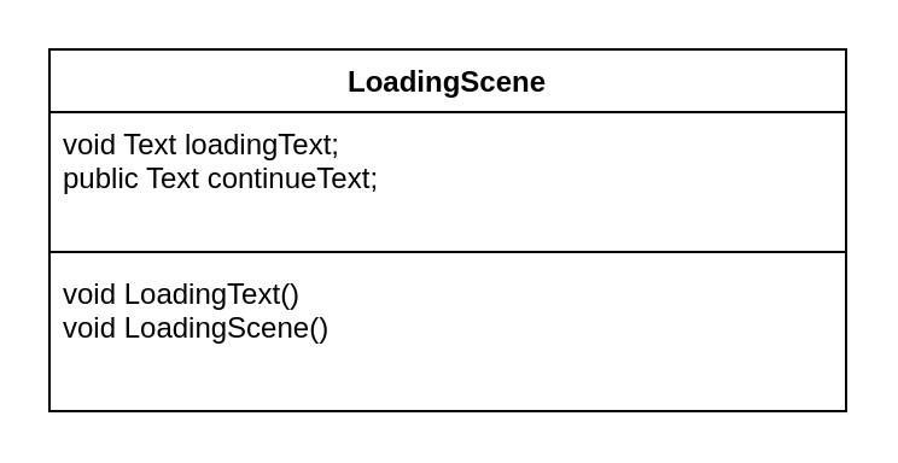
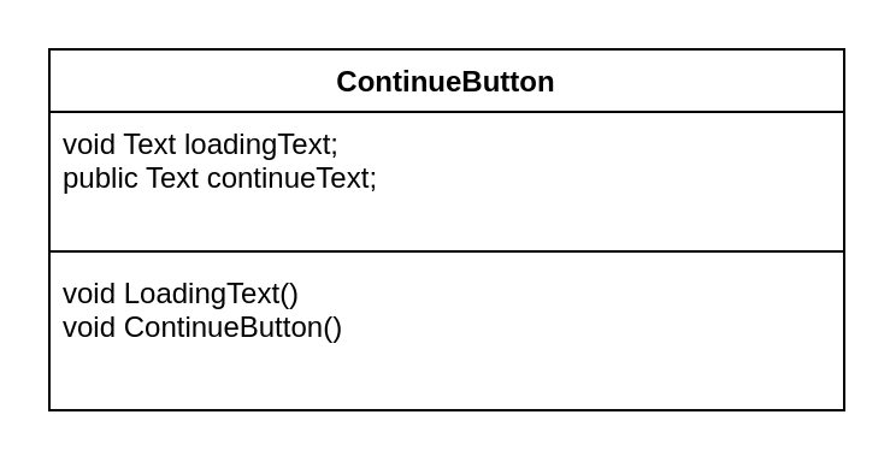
  <mxCell id="0" />
  <mxCell id="1" parent="0" />
- <mxCell id="2" value="LoadingScene" style="swimlane;fontStyle=1;align=center;verticalAlign=top;childLayout=stackLayout;horizontal=1;startSize=26;horizontalStack=0;resizeParent=1;resizeParentMax=0;resizeLast=0;collapsible=1;marginBottom=0;" vertex="1" parent="1"><mxGeometry x="20" y="20" width="330" height="150" as="geometry" /></mxCell>
+ <mxCell id="2" value="ContinueButton" style="swimlane;fontStyle=1;align=center;verticalAlign=top;childLayout=stackLayout;horizontal=1;startSize=26;horizontalStack=0;resizeParent=1;resizeParentMax=0;resizeLast=0;collapsible=1;marginBottom=0;" vertex="1" parent="1"><mxGeometry x="20" y="20" width="330" height="150" as="geometry" /></mxCell>
  <mxCell id="3" value="void Text loadingText;&#10;public Text continueText;" style="text;strokeColor=none;fillColor=none;align=left;verticalAlign=top;spacingLeft=4;spacingRight=4;overflow=hidden;rotatable=0;points=[[0,0.5],[1,0.5]];portConstraint=eastwest;" vertex="1" parent="2"><mxGeometry y="26" width="330" height="54" as="geometry" /></mxCell>
  <mxCell id="4" value="" style="line;strokeWidth=1;fillColor=none;align=left;verticalAlign=middle;spacingTop=-1;spacingLeft=3;spacingRight=3;rotatable=0;labelPosition=right;points=[];portConstraint=eastwest;" vertex="1" parent="2"><mxGeometry y="80" width="330" height="8" as="geometry" /></mxCell>
- <mxCell id="5" value="void LoadingText()&#10;void LoadingScene()" style="text;strokeColor=none;fillColor=none;align=left;verticalAlign=top;spacingLeft=4;spacingRight=4;overflow=hidden;rotatable=0;points=[[0,0.5],[1,0.5]];portConstraint=eastwest;" vertex="1" parent="2"><mxGeometry y="88" width="330" height="62" as="geometry" /></mxCell>
+ <mxCell id="5" value="void LoadingText()&#10;void ContinueButton()" style="text;strokeColor=none;fillColor=none;align=left;verticalAlign=top;spacingLeft=4;spacingRight=4;overflow=hidden;rotatable=0;points=[[0,0.5],[1,0.5]];portConstraint=eastwest;" vertex="1" parent="2"><mxGeometry y="88" width="330" height="62" as="geometry" /></mxCell>
